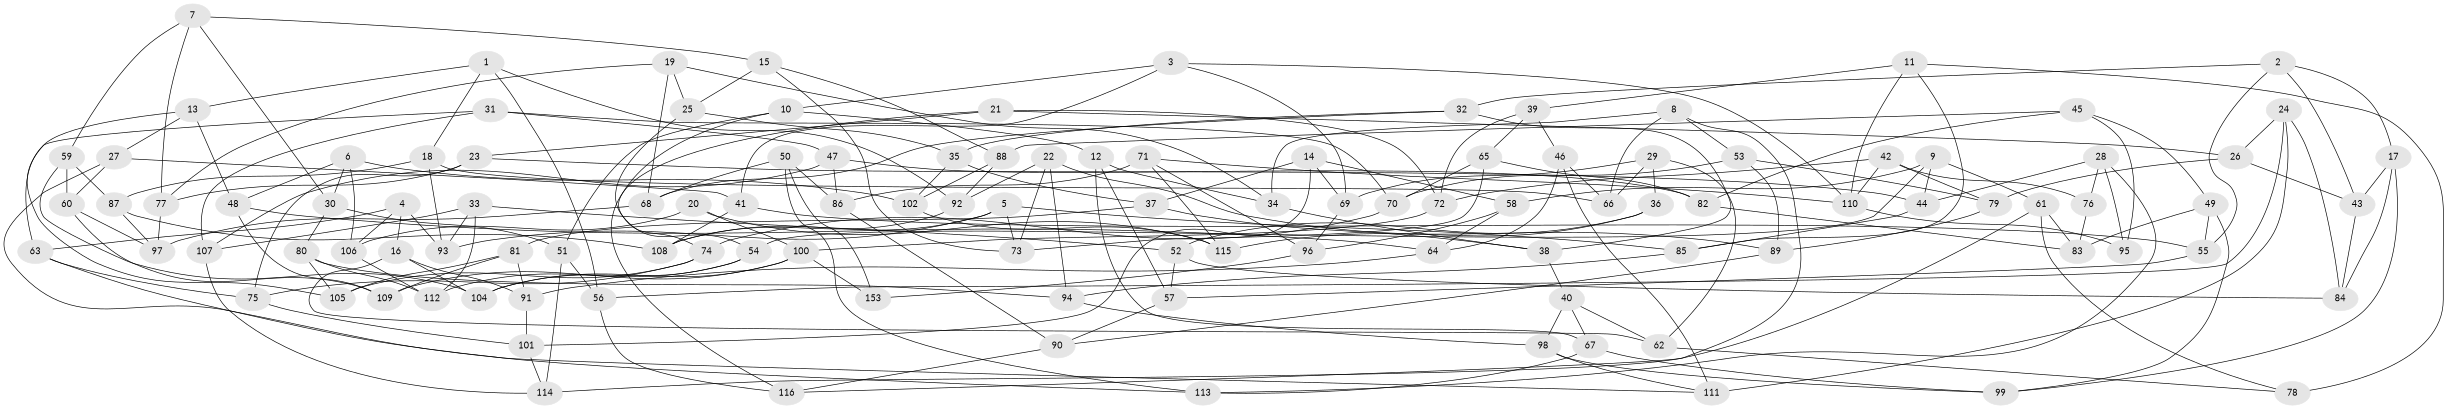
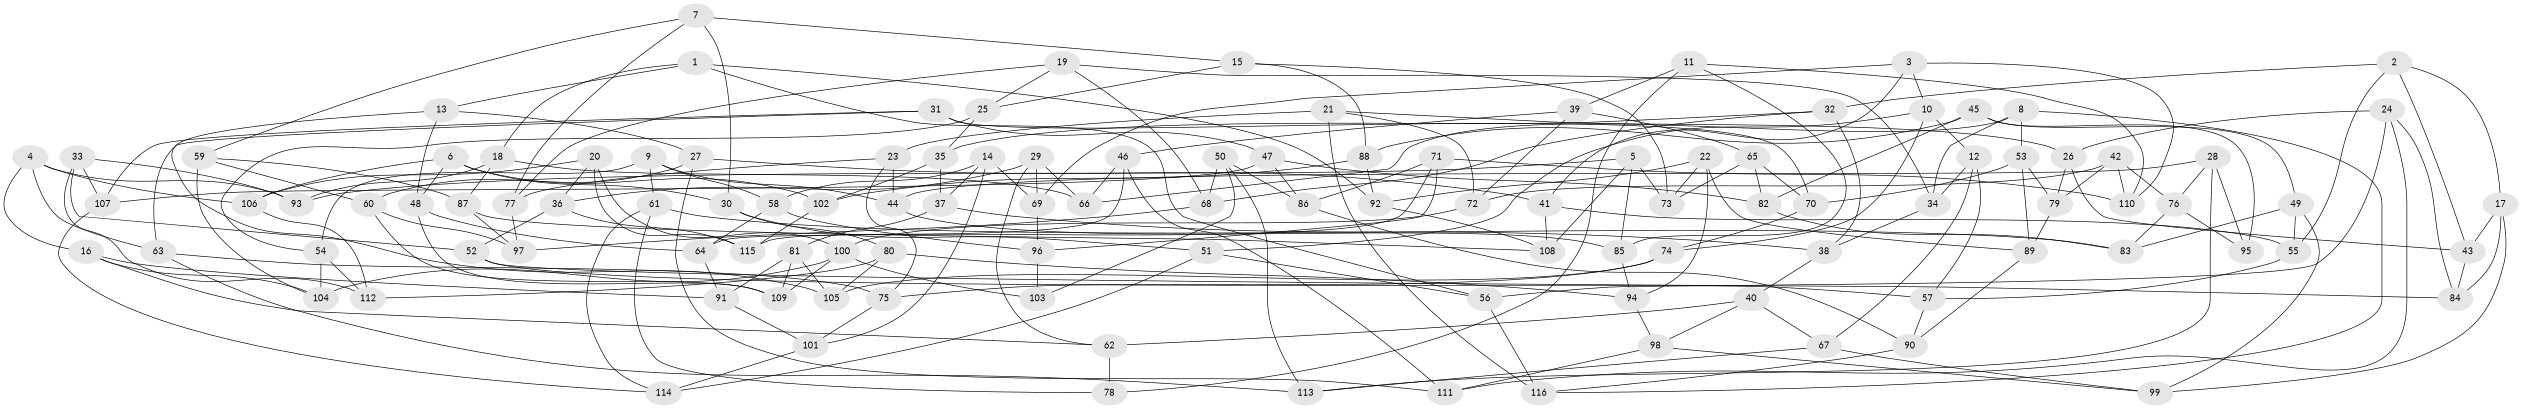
  graph {
    fontname=Lato
    node [color=gray90 fontname=Lato style=filled]
    edge [fontname=Lato]
    1
    13
    18
    56
    92
    48
    27
    105
    93
    66
    87
    116
    108
    2
    17
    32
    43
    55
    84
    99
    68
    35
    38
    57
    3
    10
    41
    69
    110
    12
    51
    74
    96
    4
    16
    63
    106
    62
    91
    104
    75
    113
    112
    5
    73
    85
    94
    6
    30
    102
    80
    64
    109
    115
    7
    15
    59
    77
    25
    88
    60
    97
    8
    34
    53
    89
    79
    70
    9
    44
    54
    58
    61
    78
    83
    114
    67
    11
    39
    72
    46
    65
    90
    111
    14
    37
    101
    81
    19
    20
    36
    100
    52
-   103 [label=153]
+   103
    21
    23
    26
    22
    98
    24
    28
    76
    95
    29
    31
    47
    107
    82
    86
    40
    33
    42
    45
    49
    50
    71
    1 -- 13
    1 -- 18
    1 -- 56
    1 -- 92
    13 -- 48
    13 -- 27
    13 -- 105
    18 -- 93
    18 -- 66
    18 -- 87
    56 -- 116
    92 -- 108
    48 -- 64
    48 -- 109
    27 -- 41
    27 -- 60
    27 -- 111
    87 -- 108
    87 -- 97
    2 -- 17
    2 -- 32
    2 -- 43
    2 -- 55
    17 -- 43
    17 -- 84
    17 -- 99
    32 -- 68
    32 -- 35
    32 -- 38
    43 -- 84
    55 -- 57
    68 -- 97
    35 -- 102
    35 -- 37
    38 -- 40
    57 -- 90
    3 -- 10
    3 -- 41
    3 -- 69
    3 -- 110
    10 -- 12
    10 -- 51
    10 -- 74
    41 -- 108
    41 -- 55
    69 -- 96
    12 -- 57
    12 -- 34
    12 -- 67
    51 -- 56
    51 -- 114
    74 -- 105
    74 -- 75
    96 -- 103
    4 -- 93
    4 -- 16
    4 -- 63
    4 -- 106
    16 -- 62
    16 -- 91
    16 -- 104
    63 -- 75
    63 -- 113
    106 -- 112
    62 -- 78
    91 -- 101
    75 -- 101
    5 -- 93
    5 -- 108
    5 -- 73
    5 -- 85
    85 -- 94
    94 -- 98
    6 -- 48
    6 -- 106
    6 -- 30
    6 -- 102
    30 -- 51
    30 -- 80
    102 -- 115
    80 -- 105
    80 -- 112
    80 -- 94
    64 -- 91
    7 -- 30
    7 -- 15
    7 -- 59
    7 -- 77
    15 -- 73
    15 -- 25
    15 -- 88
    59 -- 87
    59 -- 104
    59 -- 60
    77 -- 97
    25 -- 35
    25 -- 54
    88 -- 92
    88 -- 102
    60 -- 109
    60 -- 97
    8 -- 66
    8 -- 116
    8 -- 34
    8 -- 53
    34 -- 38
    53 -- 89
    53 -- 79
    53 -- 70
    89 -- 90
    79 -- 89
    70 -- 74
    9 -- 44
    9 -- 54
    9 -- 58
    9 -- 61
    44 -- 85
    54 -- 104
    54 -- 112
    58 -- 96
    58 -- 64
    61 -- 78
    61 -- 83
    61 -- 114
    67 -- 99
    67 -- 113
    11 -- 110
    11 -- 85
    11 -- 78
    11 -- 39
    39 -- 72
    39 -- 46
    39 -- 65
    72 -- 100
    46 -- 66
    46 -- 64
    46 -- 111
    65 -- 73
    65 -- 70
    65 -- 82
    90 -- 116
    14 -- 69
    14 -- 58
    14 -- 37
    14 -- 101
    37 -- 38
    37 -- 81
    101 -- 114
    81 -- 105
    81 -- 91
    81 -- 109
    19 -- 68
    19 -- 77
    19 -- 25
    19 -- 34
    20 -- 106
    20 -- 115
+   20 -- 36
    20 -- 100
    36 -- 115
    36 -- 52
    100 -- 104
    100 -- 109
    100 -- 103
    52 -- 84
    52 -- 57
    21 -- 116
    21 -- 72
    21 -- 23
    21 -- 26
    23 -- 75
    23 -- 77
    23 -- 44
    26 -- 43
    26 -- 79
    22 -- 92
    22 -- 73
    22 -- 94
    22 -- 89
    98 -- 99
    98 -- 111
    24 -- 56
    24 -- 84
    24 -- 111
    24 -- 26
    28 -- 113
    28 -- 44
    28 -- 76
    28 -- 95
    76 -- 83
-   110 -- 95
+   76 -- 95
    29 -- 66
    29 -- 69
    29 -- 62
    29 -- 36
    31 -- 63
    31 -- 70
    31 -- 47
    31 -- 107
    47 -- 107
    47 -- 82
    47 -- 86
    107 -- 114
    82 -- 83
    86 -- 90
    40 -- 62
    40 -- 67
    40 -- 98
    33 -- 93
    33 -- 112
    33 -- 52
    33 -- 107
    42 -- 110
    42 -- 79
    42 -- 72
    42 -- 76
    45 -- 88
    45 -- 95
    45 -- 82
    45 -- 49
    49 -- 55
    49 -- 99
    49 -- 83
    50 -- 68
    50 -- 113
    50 -- 103
    50 -- 86
    71 -- 110
    71 -- 96
    71 -- 115
    71 -- 86
  }
